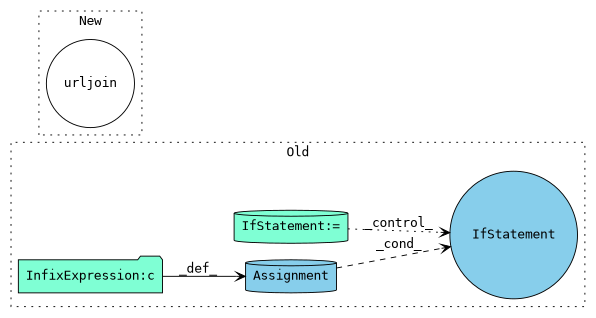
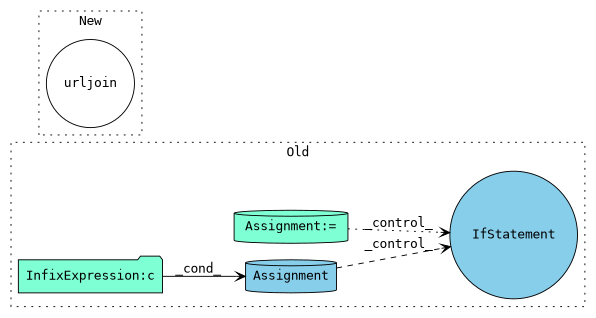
  digraph {
    fontname="DejaVu Sans Mono"
    rankdir=LR
    node [fillcolor=skyblue fontname="DejaVu Sans Mono" shape=circle style=filled]
    edge [arrowhead=vee fontname="DejaVu Sans Mono"]
    n1 [a=25 l="4,2" label=IfStatement s="4575,4660"]
-   n2 [a=7 fillcolor=aquamarine l="61,2" label="IfStatement:=" s="4699,4778" shape=cylinder]
+   n2 [a=7 fillcolor=aquamarine l="61,2" label="Assignment:=" s="4699,4778" shape=cylinder]
    n3 [a=42 label=Assignment shape=cylinder]
    n4 [a=27 fillcolor=aquamarine l=4 label="InfixExpression:c" s=4597 shape=folder]
    n5 [a=32 fillcolor=white l="8,1" label=urljoin s="3930,4039"]
    subgraph cluster_1 {
      label=Old
      style=dotted
      n1
      n2
      n3
      n4
    }
    subgraph cluster_2 {
      label=New
      style=dotted
      n5
    }
    n2 -> n1 [label=_control_ style=dotted]
-   n3 -> n1 [label=_cond_ style=dashed]
-   n4 -> n3 [label=_def_ style=solid]
+   n3 -> n1 [label=_control_ style=dashed]
+   n4 -> n3 [label=_cond_ style=solid]
  }
